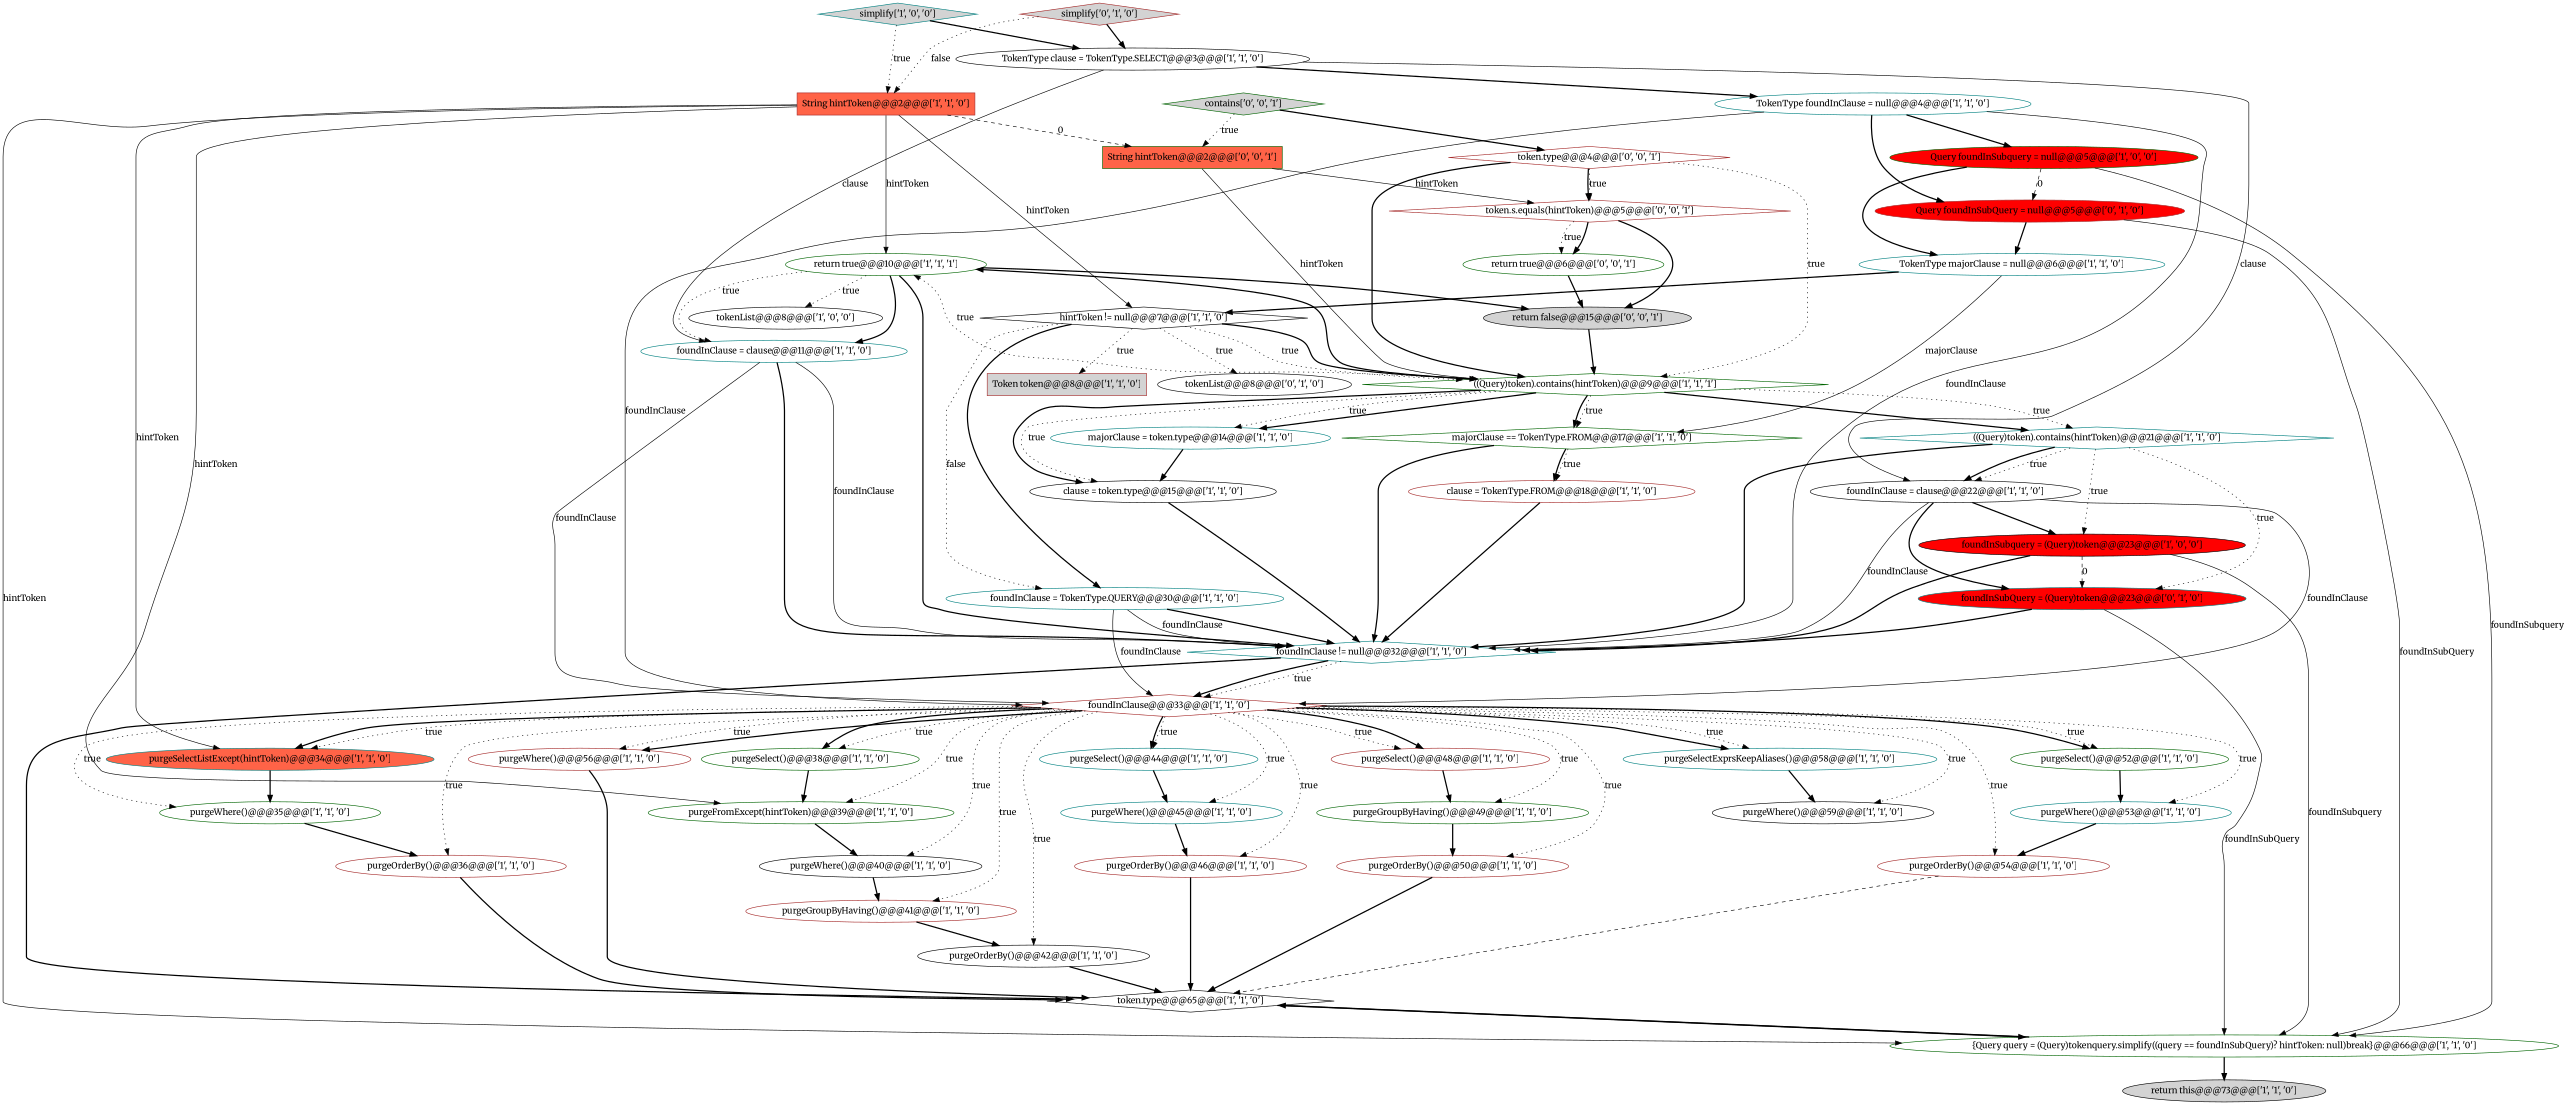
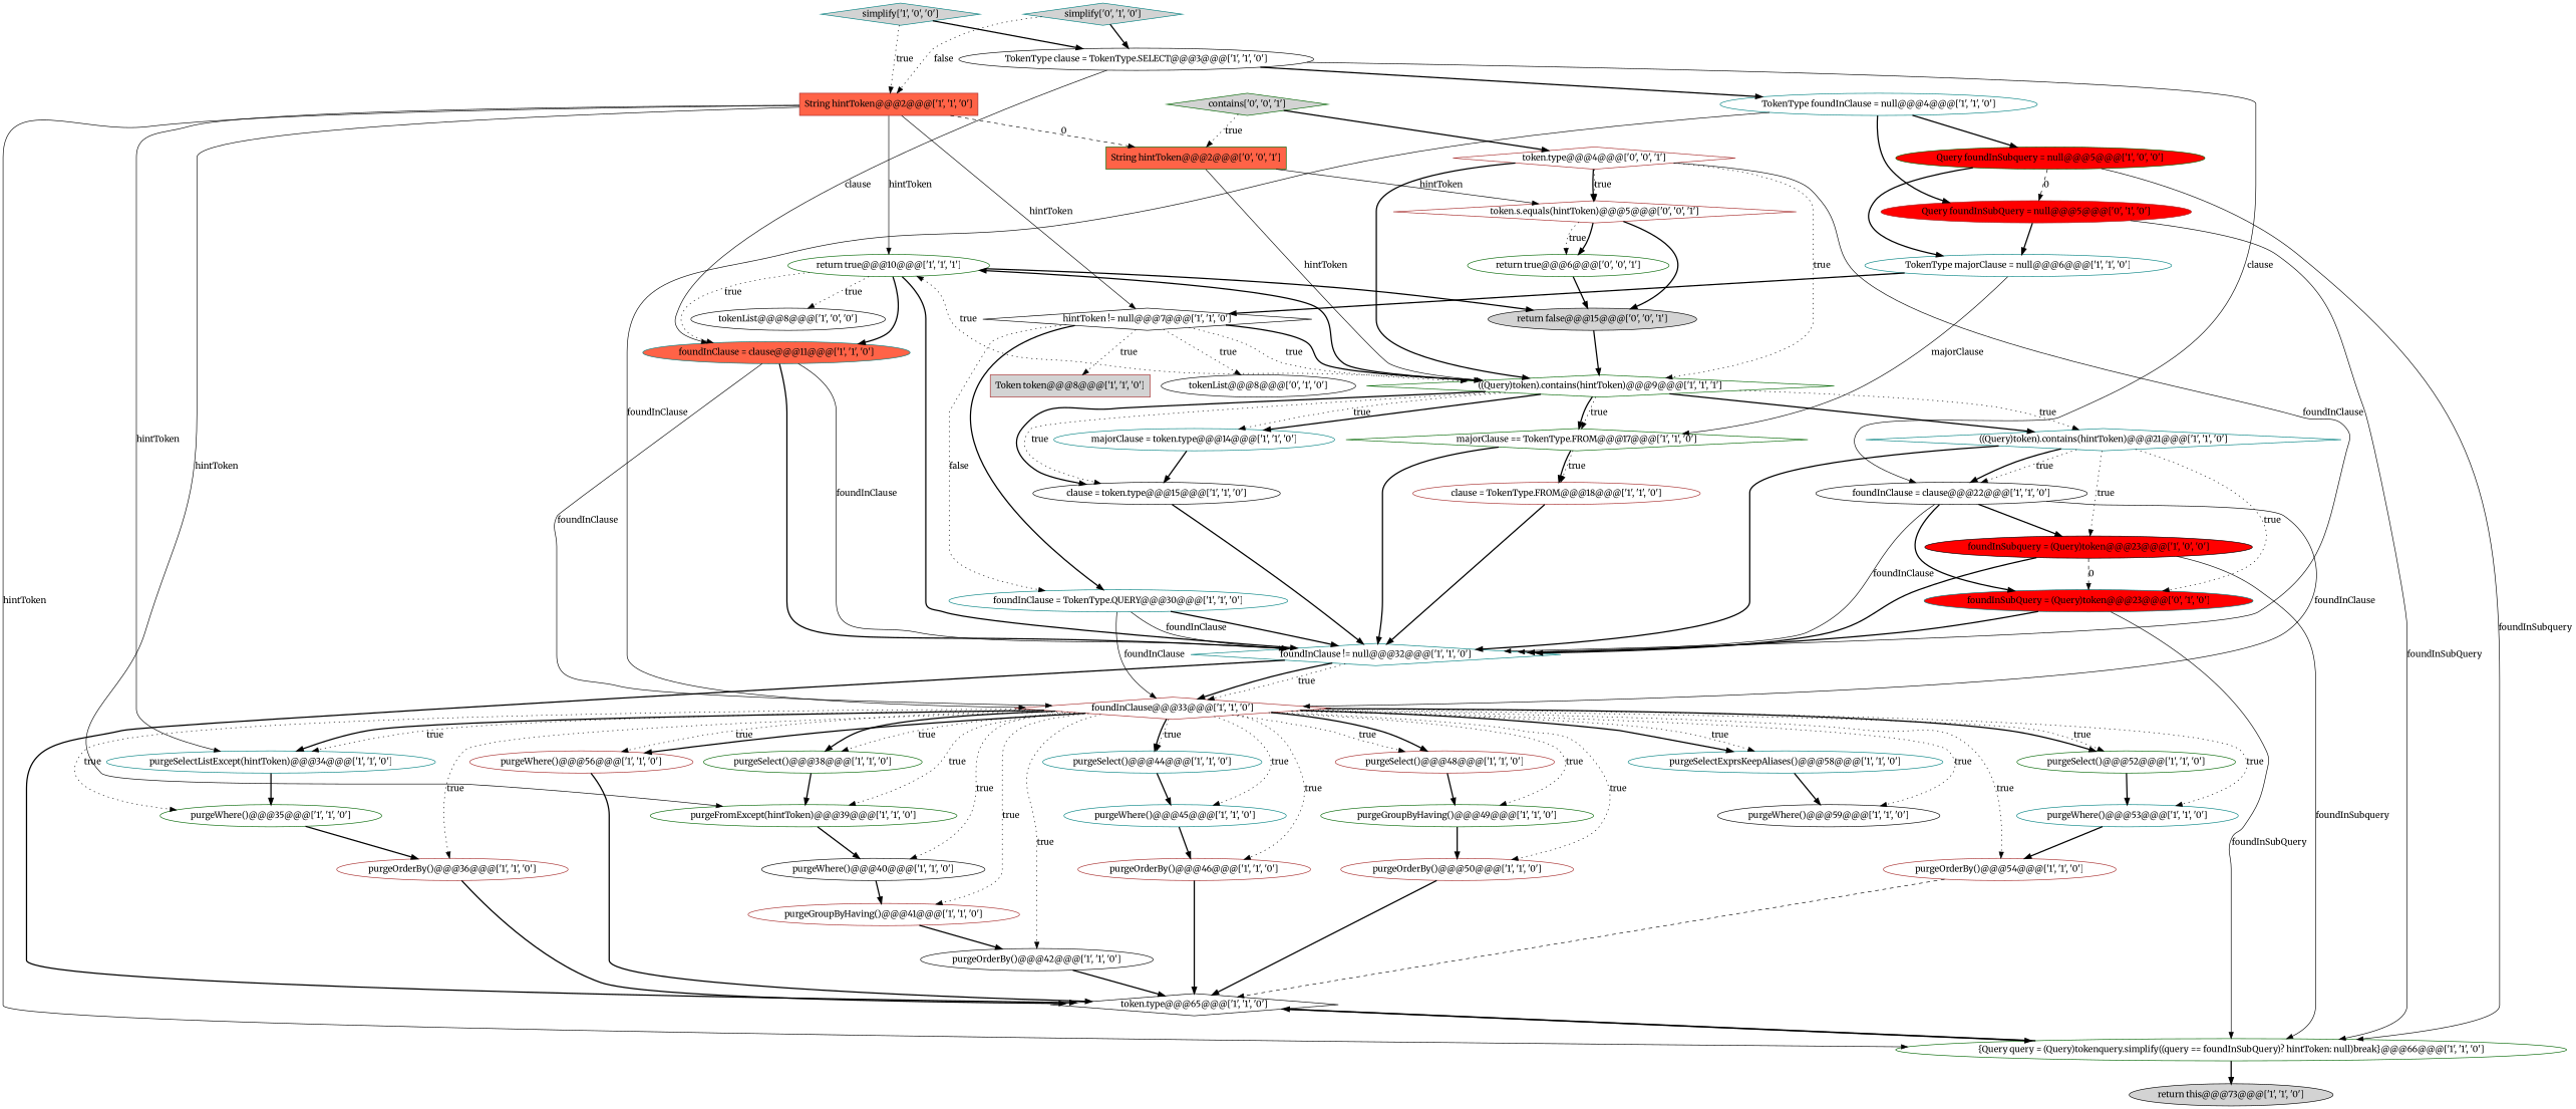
  digraph {
    fontname=Merriweather
    node [color=teal fillcolor=white fontname=Merriweather shape=ellipse style=filled]
    edge [fontname=Merriweather style=bold]
-   n1 [fillcolor=tomato label="purgeSelectListExcept(hintToken)@@@34@@@['1', '1', '0']"]
+   n1 [label="purgeSelectListExcept(hintToken)@@@34@@@['1', '1', '0']"]
    n2 [color=darkgreen label="purgeWhere()@@@35@@@['1', '1', '0']"]
    n3 [color=brown label="purgeOrderBy()@@@36@@@['1', '1', '0']"]
    n4 [color=darkgreen label="((Query)token).contains(hintToken)@@@9@@@['1', '1', '1']" shape=diamond]
    n5 [color=darkgreen label="return true@@@10@@@['1', '1', '1']"]
    n6 [label="majorClause = token.type@@@14@@@['1', '1', '0']"]
    n7 [color=black label="clause = token.type@@@15@@@['1', '1', '0']"]
    n8 [label="((Query)token).contains(hintToken)@@@21@@@['1', '1', '0']" shape=diamond]
    n9 [color=darkgreen label="majorClause == TokenType.FROM@@@17@@@['1', '1', '0']" shape=diamond]
    n10 [color=black fillcolor=lightgray label="return false@@@15@@@['0', '0', '1']"]
    n11 [label="foundInClause != null@@@32@@@['1', '1', '0']" shape=diamond]
-   n12 [label="foundInClause = clause@@@11@@@['1', '1', '0']"]
+   n12 [fillcolor=tomato label="foundInClause = clause@@@11@@@['1', '1', '0']"]
    n13 [color=black label="tokenList@@@8@@@['1', '0', '0']"]
    n14 [color=black label="foundInClause = clause@@@22@@@['1', '1', '0']"]
    n15 [fillcolor=red label="foundInSubQuery = (Query)token@@@23@@@['0', '1', '0']"]
    n16 [color=black fillcolor=red label="foundInSubquery = (Query)token@@@23@@@['1', '0', '0']"]
    n17 [color=brown label="clause = TokenType.FROM@@@18@@@['1', '1', '0']"]
    n18 [color=darkgreen fillcolor=red label="Query foundInSubquery = null@@@5@@@['1', '0', '0']"]
    n19 [color=brown fillcolor=red label="Query foundInSubQuery = null@@@5@@@['0', '1', '0']"]
    n20 [color=darkgreen label="{Query query = (Query)tokenquery.simplify((query == foundInSubQuery)? hintToken: null)break}@@@66@@@['1', '1', '0']"]
    n21 [label="TokenType majorClause = null@@@6@@@['1', '1', '0']"]
    n22 [color=black label="token.type@@@65@@@['1', '1', '0']" shape=diamond]
    n23 [color=black fillcolor=lightgray label="return this@@@73@@@['1', '1', '0']"]
    n24 [color=black label="hintToken != null@@@7@@@['1', '1', '0']" shape=diamond]
    n25 [color=brown label="token.s.equals(hintToken)@@@5@@@['0', '0', '1']" shape=diamond]
    n26 [color=darkgreen label="return true@@@6@@@['0', '0', '1']"]
    n27 [color=brown label="purgeSelect()@@@48@@@['1', '1', '0']"]
    n28 [color=darkgreen label="purgeGroupByHaving()@@@49@@@['1', '1', '0']"]
    n29 [color=brown label="purgeOrderBy()@@@50@@@['1', '1', '0']"]
    n30 [label="foundInClause = TokenType.QUERY@@@30@@@['1', '1', '0']"]
    n31 [color=brown label="foundInClause@@@33@@@['1', '1', '0']" shape=diamond]
    n32 [color=black label="purgeOrderBy()@@@42@@@['1', '1', '0']"]
    n33 [color=black label="purgeWhere()@@@59@@@['1', '1', '0']"]
    n34 [color=brown label="purgeWhere()@@@56@@@['1', '1', '0']"]
    n35 [color=darkgreen label="purgeFromExcept(hintToken)@@@39@@@['1', '1', '0']"]
    n36 [color=black label="purgeWhere()@@@40@@@['1', '1', '0']"]
    n37 [color=brown label="purgeOrderBy()@@@46@@@['1', '1', '0']"]
    n38 [color=darkgreen label="purgeSelect()@@@52@@@['1', '1', '0']"]
    n39 [label="purgeWhere()@@@53@@@['1', '1', '0']"]
    n40 [label="purgeSelectExprsKeepAliases()@@@58@@@['1', '1', '0']"]
    n41 [color=darkgreen label="purgeSelect()@@@38@@@['1', '1', '0']"]
    n42 [label="purgeSelect()@@@44@@@['1', '1', '0']"]
    n43 [label="purgeWhere()@@@45@@@['1', '1', '0']"]
    n44 [color=brown label="purgeGroupByHaving()@@@41@@@['1', '1', '0']"]
    n45 [color=brown label="purgeOrderBy()@@@54@@@['1', '1', '0']"]
    n46 [label="TokenType foundInClause = null@@@4@@@['1', '1', '0']"]
    n47 [color=darkgreen fillcolor=lightgray label="contains['0', '0', '1']" shape=diamond]
    n48 [color=darkgreen fillcolor=tomato label="String hintToken@@@2@@@['0', '0', '1']" shape=box]
    n49 [color=brown label="token.type@@@4@@@['0', '0', '1']" shape=diamond]
    n50 [fillcolor=lightgray label="simplify['1', '0', '0']" shape=diamond]
    n51 [color=black label="TokenType clause = TokenType.SELECT@@@3@@@['1', '1', '0']"]
    n52 [color=brown fillcolor=tomato label="String hintToken@@@2@@@['1', '1', '0']" shape=box]
-   n53 [color=brown fillcolor=lightgray label="simplify['0', '1', '0']" shape=diamond]
+   n53 [fillcolor=lightgray label="simplify['0', '1', '0']" shape=diamond]
    n54 [color=black label="tokenList@@@8@@@['0', '1', '0']"]
    n55 [color=brown fillcolor=lightgray label="Token token@@@8@@@['1', '1', '0']" shape=box]
    n1 -> n2
    n2 -> n3
    n3 -> n22
    n4 -> n5
    n4 -> n5 [label=true style=dotted]
    n4 -> n6
    n4 -> n6 [label=true style=dotted]
    n4 -> n7 [label=true style=dotted]
    n4 -> n7
    n4 -> n8 [label=true style=dotted]
    n4 -> n8
    n4 -> n9 [label=true style=dotted]
    n4 -> n9
    n5 -> n10
    n5 -> n11
    n5 -> n12 [label=true style=dotted]
    n5 -> n12
    n5 -> n13 [label=true style=dotted]
    n6 -> n7
    n7 -> n11
    n8 -> n11
    n8 -> n14 [label=true style=dotted]
    n8 -> n14
    n8 -> n15 [label=true style=dotted]
    n8 -> n16 [label=true style=dotted]
    n9 -> n11
    n9 -> n17
    n9 -> n17 [label=true style=dotted]
    n10 -> n4
    n11 -> n22
    n11 -> n31
    n11 -> n31 [label=true style=dotted]
    n12 -> n11 [label=foundInClause style=solid]
    n12 -> n11
    n12 -> n31 [label=foundInClause style=solid]
    n14 -> n11 [label=foundInClause style=solid]
    n14 -> n15
    n14 -> n16
    n14 -> n31 [label=foundInClause style=solid]
    n15 -> n11
    n15 -> n20 [label=foundInSubQuery style=solid]
    n16 -> n11
    n16 -> n15 [label=0 style=dashed]
    n16 -> n20 [label=foundInSubquery style=solid]
    n17 -> n11
    n18 -> n19 [label=0 style=dashed]
    n18 -> n20 [label=foundInSubquery style=solid]
    n18 -> n21
    n19 -> n20 [label=foundInSubQuery style=solid]
    n19 -> n21
    n20 -> n22
    n20 -> n23
    n21 -> n9 [label=majorClause style=solid]
    n21 -> n24
    n22 -> n20
    n24 -> n4
    n24 -> n4 [label=true style=dotted]
    n24 -> n30
    n24 -> n30 [label=false style=dotted]
    n24 -> n54 [label=true style=dotted]
    n24 -> n55 [label=true style=dotted]
    n25 -> n10
    n25 -> n26 [label=true style=dotted]
    n25 -> n26
    n26 -> n10
    n27 -> n28
    n28 -> n29
    n29 -> n22
    n30 -> n11
    n30 -> n11 [label=foundInClause style=solid]
    n30 -> n31 [label=foundInClause style=solid]
    n31 -> n1 [label=true style=dotted]
    n31 -> n1
    n31 -> n2 [label=true style=dotted]
    n31 -> n3 [label=true style=dotted]
    n31 -> n27
    n31 -> n27 [label=true style=dotted]
    n31 -> n28 [label=true style=dotted]
    n31 -> n29 [label=true style=dotted]
    n31 -> n32 [label=true style=dotted]
    n31 -> n33 [label=true style=dotted]
    n31 -> n34
    n31 -> n34 [label=true style=dotted]
    n31 -> n35 [label=true style=dotted]
    n31 -> n36 [label=true style=dotted]
    n31 -> n37 [label=true style=dotted]
    n31 -> n38
    n31 -> n38 [label=true style=dotted]
    n31 -> n39 [label=true style=dotted]
    n31 -> n40 [label=true style=dotted]
    n31 -> n40
    n31 -> n41
    n31 -> n41 [label=true style=dotted]
    n31 -> n42 [label=true style=dotted]
    n31 -> n42
    n31 -> n43 [label=true style=dotted]
    n31 -> n44 [label=true style=dotted]
    n31 -> n45 [label=true style=dotted]
    n32 -> n22
    n34 -> n22
    n35 -> n36
    n36 -> n44
    n37 -> n22
    n38 -> n39
    n39 -> n45
    n40 -> n33
    n41 -> n35
    n42 -> n43
    n43 -> n37
    n44 -> n32
    n45 -> n22 [style=dashed]
-   n46 -> n11 [label=foundInClause style=solid]
+   n49 -> n11 [label=foundInClause style=solid]
    n46 -> n18
    n46 -> n19
    n46 -> n31 [label=foundInClause style=solid]
    n47 -> n48 [label=true style=dotted]
    n47 -> n49
    n48 -> n4 [label=hintToken style=solid]
    n48 -> n25 [label=hintToken style=solid]
    n49 -> n4 [label=true style=dotted]
    n49 -> n4
    n49 -> n25 [label=true style=dotted]
    n49 -> n25
    n50 -> n51
    n50 -> n52 [label=true style=dotted]
    n51 -> n12 [label=clause style=solid]
    n51 -> n14 [label=clause style=solid]
    n51 -> n46
    n52 -> n1 [label=hintToken style=solid]
    n52 -> n5 [label=hintToken style=solid]
    n52 -> n20 [label=hintToken style=solid]
    n52 -> n24 [label=hintToken style=solid]
    n52 -> n35 [label=hintToken style=solid]
    n52 -> n48 [label=0 style=dashed]
    n53 -> n51
    n53 -> n52 [label=false style=dotted]
  }
